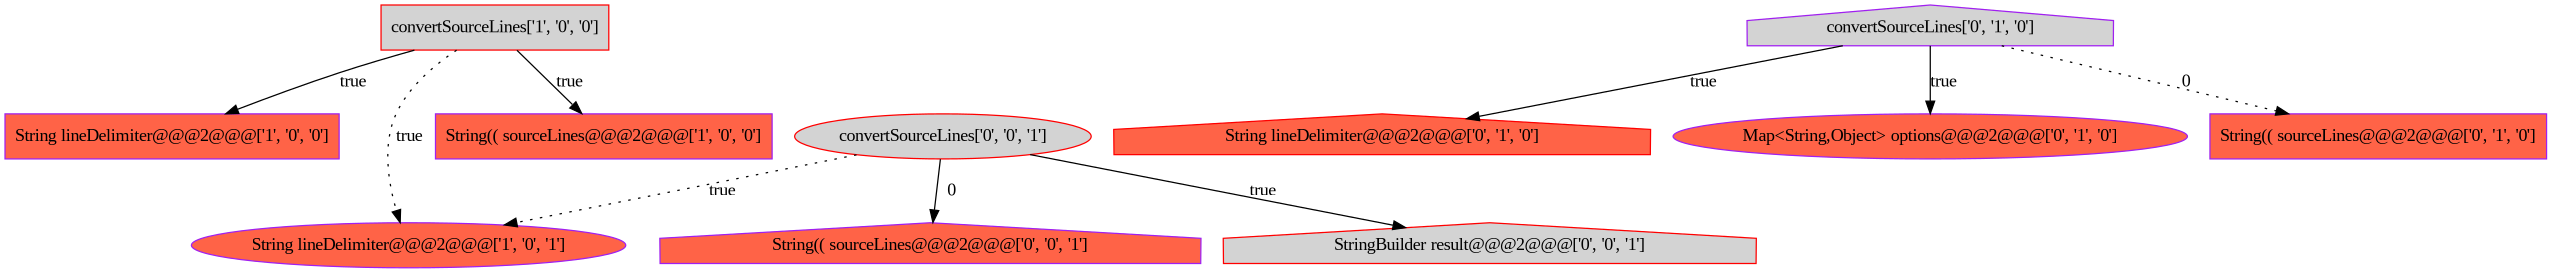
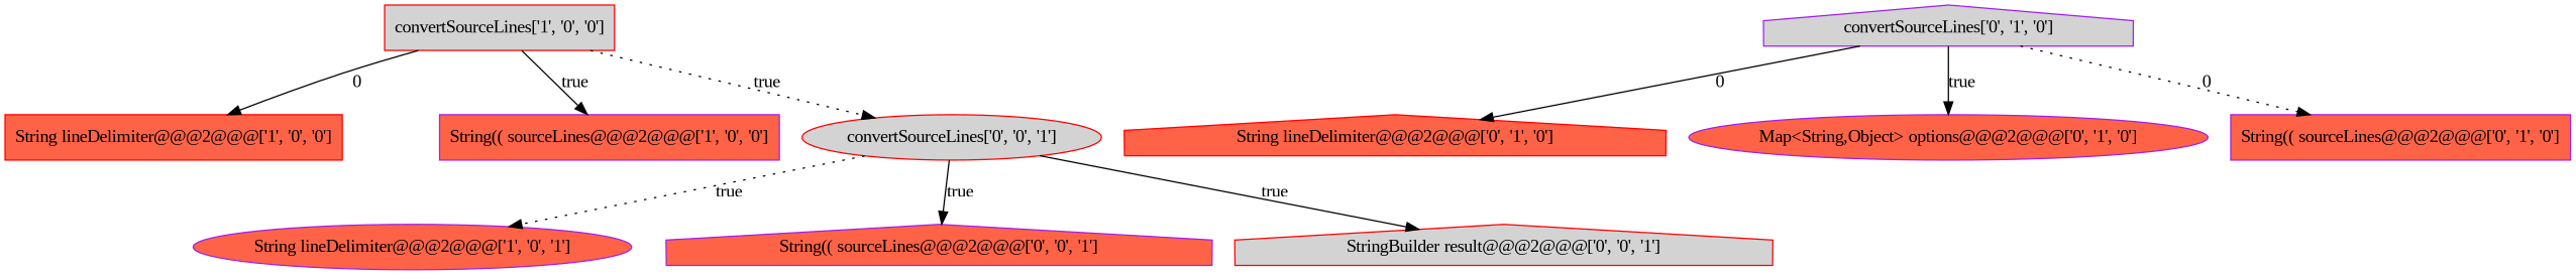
  digraph {
    fontname="Liberation Serif"
    node [color=purple fillcolor=tomato fontname="Liberation Serif" shape=box style=filled]
    edge [fontname="Liberation Serif" style=solid]
    n1 [color=red fillcolor=lightgray label="convertSourceLines['1', '0', '0']"]
-   n2 [label="String lineDelimiter@@@2@@@['1', '0', '0']"]
+   n2 [color=red label="String lineDelimiter@@@2@@@['1', '0', '0']"]
    n3 [label="String lineDelimiter@@@2@@@['1', '0', '1']" shape=ellipse]
    n4 [label="String(( sourceLines@@@2@@@['1', '0', '0']"]
    n5 [color=red fillcolor=lightgray label="convertSourceLines['0', '0', '1']" shape=ellipse]
    n6 [label="String(( sourceLines@@@2@@@['0', '0', '1']" shape=house]
    n7 [color=red fillcolor=lightgray label="StringBuilder result@@@2@@@['0', '0', '1']" shape=house]
    n8 [color=red label="String lineDelimiter@@@2@@@['0', '1', '0']" shape=house]
    n9 [fillcolor=lightgray label="convertSourceLines['0', '1', '0']" shape=house]
    n10 [label="Map<String,Object> options@@@2@@@['0', '1', '0']" shape=ellipse]
    n11 [label="String(( sourceLines@@@2@@@['0', '1', '0']"]
-   n1 -> n2 [label=true]
-   n1 -> n3 [label=true style=dotted]
+   n1 -> n2 [label=0]
+   n1 -> n5 [label=true style=dotted]
    n1 -> n4 [label=true]
    n5 -> n3 [label=true style=dotted]
-   n5 -> n6 [label=0]
+   n5 -> n6 [label=true]
    n5 -> n7 [label=true]
-   n9 -> n8 [label=true]
+   n9 -> n8 [label=0]
    n9 -> n10 [label=true]
    n9 -> n11 [label=0 style=dotted]
  }
